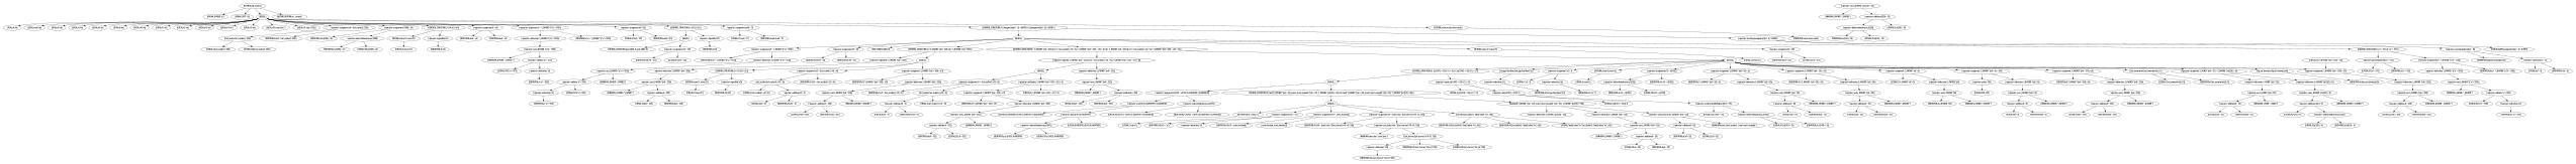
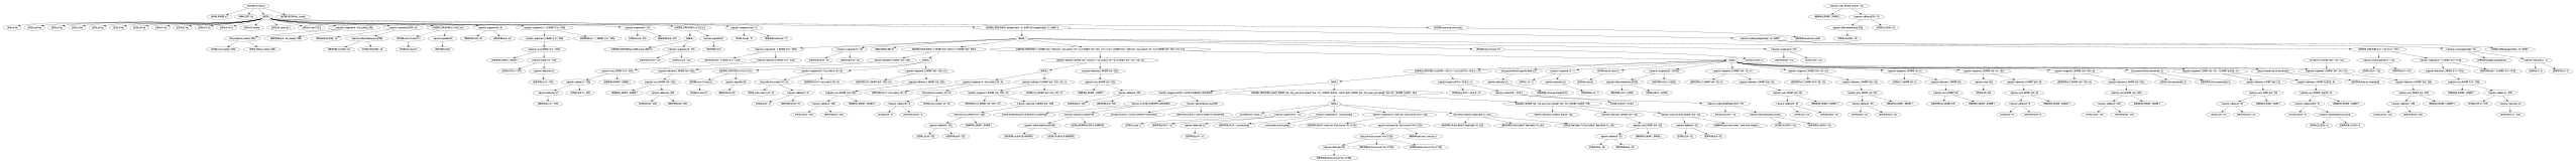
  digraph {
    fontname=Oswald
    node [fontname=Oswald]
    edge [fontname=Oswald]
    n1 [label="(METHOD,tftp_connect)"]
    n2 [label="(PARAM,_DWORD *a1)"]
    n3 [label="(PARAM,_BYTE *a2)"]
    n4 [label="(BLOCK,,)"]
    n5 [label="(METHOD_RETURN,int __fastcall)"]
    n6 [label="(LOCAL,v4: int)"]
    n7 [label="(LOCAL,result: int)"]
    n8 [label="(LOCAL,v6: int)"]
    n9 [label="(LOCAL,v7: int)"]
    n10 [label="(LOCAL,v8: int)"]
    n11 [label="(LOCAL,v9: int)"]
    n12 [label="(LOCAL,v10: int)"]
    n13 [label="(LOCAL,v11: int)"]
    n14 [label="(LOCAL,v12: int)"]
    n15 [label="(LOCAL,v13: int)"]
    n16 [label="(LOCAL,v14: int *)"]
-   n17 [label="(LOCAL,v15: int)"]
+   n17 [label="(LOCAL,v15: location)"]
    n18 [label="(LOCAL,v16: const char *)"]
    n19 [label="(LOCAL,v17: char [ 128 ])"]
    n20 [label="(<operator>.assignment,v4 = Curl_ccalloc(1, 336))"]
    n21 [label="(<operator>.assignment,a1[188] = v4)"]
    n22 [label="(CONTROL_STRUCTURE,if ( !v4 ),if ( !v4 ))"]
    n23 [label="(<operator>.assignment,v6 = v4)"]
    n24 [label="(<operator>.assignment,v7 = *(_DWORD *)(*a1 + 1576))"]
    n25 [label="(<operator>.assignment,v8 = 512)"]
    n26 [label="(CONTROL_STRUCTURE,if ( !v7 ),if ( !v7 ))"]
    n27 [label="(<operator>.assignment,result = 71)"]
    n28 [label="(CONTROL_STRUCTURE,if ( (unsigned int)(v7 - 8) < 0xFFB1 ),if ( (unsigned int)(v7 - 8) < 0xFFB1 ))"]
    n29 [label="(RETURN,return result;,return result;)"]
    n30 [label="(IDENTIFIER,v4,v4 = Curl_ccalloc(1, 336))"]
    n31 [label="(Curl_ccalloc,Curl_ccalloc(1, 336))"]
    n32 [label="(<operator>.indirectIndexAccess,a1[188])"]
    n33 [label="(IDENTIFIER,v4,a1[188] = v4)"]
    n34 [label="(<operator>.logicalNot,!v4)"]
    n35 [label="(RETURN,return 27;,return 27;)"]
    n36 [label="(IDENTIFIER,v6,v6 = v4)"]
    n37 [label="(IDENTIFIER,v4,v6 = v4)"]
    n38 [label="(IDENTIFIER,v7,v7 = *(_DWORD *)(*a1 + 1576))"]
    n39 [label="(<operator>.indirection,*(_DWORD *)(*a1 + 1576))"]
    n40 [label="(IDENTIFIER,v8,v8 = 512)"]
    n41 [label="(LITERAL,512,v8 = 512)"]
    n42 [label="(<operator>.logicalNot,!v7)"]
    n43 [label="(BLOCK,,)"]
    n44 [label="(IDENTIFIER,result,result = 71)"]
    n45 [label="(LITERAL,71,result = 71)"]
    n46 [label="(<operator>.lessThan,(unsigned int)(v7 - 8) < 0xFFB1)"]
    n47 [label="(BLOCK,,)"]
    n48 [label="(IDENTIFIER,result,return result;)"]
    n49 [label="(LITERAL,1,Curl_ccalloc(1, 336))"]
    n50 [label="(LITERAL,336,Curl_ccalloc(1, 336))"]
    n51 [label="(IDENTIFIER,a1,a1[188] = v4)"]
    n52 [label="(LITERAL,188,a1[188] = v4)"]
    n53 [label="(IDENTIFIER,v4,!v4)"]
    n54 [label="(LITERAL,27,return 27;)"]
    n55 [label="(<operator>.cast,(_DWORD *)(*a1 + 1576))"]
    n56 [label="(UNKNOWN,_DWORD *,_DWORD *)"]
    n57 [label="(<operator>.addition,*a1 + 1576)"]
    n58 [label="(<operator>.indirection,*a1)"]
    n59 [label="(LITERAL,1576,*a1 + 1576)"]
    n60 [label="(IDENTIFIER,a1,*a1 + 1576)"]
    n61 [label="(IDENTIFIER,v7,!v7)"]
    n62 [label="(<operator>.assignment,v10 = 512)"]
    n63 [label="(CONTROL_STRUCTURE,goto LABEL_9;,goto LABEL_9;)"]
    n64 [label="(IDENTIFIER,v10,v10 = 512)"]
    n65 [label="(LITERAL,512,v10 = 512)"]
    n66 [label="(<operator>.cast,(unsigned int)(v7 - 8))"]
    n67 [label="(LITERAL,0xFFB1,(unsigned int)(v7 - 8) < 0xFFB1)"]
    n68 [label="(<operator>.assignment,v9 = 512)"]
    n69 [label="(CONTROL_STRUCTURE,if ( v7 >= 512 ),if ( v7 >= 512 ))"]
    n70 [label="(<operator>.assignment,v8 = *(_DWORD *)(*a1 + 1576))"]
    n71 [label="(<operator>.assignment,v10 = v9)"]
    n72 [label="(JUMP_TARGET,LABEL_9)"]
    n73 [label="(CONTROL_STRUCTURE,if ( !*(_DWORD *)(v6 + 328) ),if ( !*(_DWORD *)(v6 + 328) ))"]
    n74 [label="(CONTROL_STRUCTURE,if ( *(_DWORD *)(v6 + 332) || (v11 = Curl_ccalloc(1, v10 + 4), (*(_DWORD *)(v6 + 332) = v11) != 0) ),if ( *(_DWORD *)(v6 + 332) || (v11 = Curl_ccalloc(1, v10 + 4), (*(_DWORD *)(v6 + 332) = v11) != 0) ))"]
    n75 [label="(RETURN,return 27;,return 27;)"]
    n76 [label="(UNKNOWN,unsigned int,unsigned int)"]
    n77 [label="(<operator>.subtraction,v7 - 8)"]
    n78 [label="(IDENTIFIER,v7,v7 - 8)"]
    n79 [label="(LITERAL,8,v7 - 8)"]
    n80 [label="(IDENTIFIER,v9,v9 = 512)"]
    n81 [label="(LITERAL,512,v9 = 512)"]
    n82 [label="(<operator>.greaterEqualsThan,v7 >= 512)"]
    n83 [label="(<operator>.assignment,v9 = *(_DWORD *)(*a1 + 1576))"]
    n84 [label="(IDENTIFIER,v8,v8 = *(_DWORD *)(*a1 + 1576))"]
    n85 [label="(<operator>.indirection,*(_DWORD *)(*a1 + 1576))"]
    n86 [label="(IDENTIFIER,v10,v10 = v9)"]
    n87 [label="(IDENTIFIER,v9,v10 = v9)"]
    n88 [label="(<operator>.logicalNot,!*(_DWORD *)(v6 + 328))"]
    n89 [label="(BLOCK,,)"]
    n90 [label="(<operator>.logicalOr,*(_DWORD *)(v6 + 332) || (v11 = Curl_ccalloc(1, v10 + 4), (*(_DWORD *)(v6 + 332) = v11) != 0))"]
    n91 [label="(BLOCK,,)"]
    n92 [label="(LITERAL,27,return 27;)"]
    n93 [label="(IDENTIFIER,v7,v7 >= 512)"]
    n94 [label="(LITERAL,512,v7 >= 512)"]
    n95 [label="(IDENTIFIER,v9,v9 = *(_DWORD *)(*a1 + 1576))"]
    n96 [label="(<operator>.indirection,*(_DWORD *)(*a1 + 1576))"]
    n97 [label="(<operator>.cast,(_DWORD *)(*a1 + 1576))"]
    n98 [label="(UNKNOWN,_DWORD *,_DWORD *)"]
    n99 [label="(<operator>.addition,*a1 + 1576)"]
    n100 [label="(<operator>.indirection,*a1)"]
    n101 [label="(LITERAL,1576,*a1 + 1576)"]
    n102 [label="(IDENTIFIER,a1,*a1 + 1576)"]
    n103 [label="(<operator>.cast,(_DWORD *)(*a1 + 1576))"]
    n104 [label="(UNKNOWN,_DWORD *,_DWORD *)"]
    n105 [label="(<operator>.addition,*a1 + 1576)"]
    n106 [label="(<operator>.indirection,*a1)"]
    n107 [label="(LITERAL,1576,*a1 + 1576)"]
    n108 [label="(IDENTIFIER,a1,*a1 + 1576)"]
    n109 [label="(<operator>.indirection,*(_DWORD *)(v6 + 328))"]
    n110 [label="(<operator>.assignment,v13 = Curl_ccalloc(1, v10 + 4))"]
    n111 [label="(<operator>.assignment,*(_DWORD *)(v6 + 328) = v13)"]
    n112 [label="(CONTROL_STRUCTURE,if ( !v13 ),if ( !v13 ))"]
    n113 [label="(<operator>.cast,(_DWORD *)(v6 + 328))"]
    n114 [label="(UNKNOWN,_DWORD *,_DWORD *)"]
    n115 [label="(<operator>.addition,v6 + 328)"]
    n116 [label="(IDENTIFIER,v6,v6 + 328)"]
    n117 [label="(LITERAL,328,v6 + 328)"]
    n118 [label="(IDENTIFIER,v13,v13 = Curl_ccalloc(1, v10 + 4))"]
    n119 [label="(Curl_ccalloc,Curl_ccalloc(1, v10 + 4))"]
    n120 [label="(<operator>.indirection,*(_DWORD *)(v6 + 328))"]
    n121 [label="(IDENTIFIER,v13,*(_DWORD *)(v6 + 328) = v13)"]
    n122 [label="(<operator>.logicalNot,!v13)"]
    n123 [label="(RETURN,return 27;,return 27;)"]
    n124 [label="(LITERAL,1,Curl_ccalloc(1, v10 + 4))"]
    n125 [label="(<operator>.addition,v10 + 4)"]
    n126 [label="(IDENTIFIER,v10,v10 + 4)"]
    n127 [label="(LITERAL,4,v10 + 4)"]
    n128 [label="(<operator>.cast,(_DWORD *)(v6 + 328))"]
    n129 [label="(UNKNOWN,_DWORD *,_DWORD *)"]
    n130 [label="(<operator>.addition,v6 + 328)"]
    n131 [label="(IDENTIFIER,v6,v6 + 328)"]
    n132 [label="(LITERAL,328,v6 + 328)"]
    n133 [label="(IDENTIFIER,v13,!v13)"]
    n134 [label="(LITERAL,27,return 27;)"]
    n135 [label="(<operator>.indirection,*(_DWORD *)(v6 + 332))"]
    n136 [label="(BLOCK,,)"]
    n137 [label="(Curl_conncontrol,Curl_conncontrol(a1, 1))"]
    n138 [label="(<operator>.assignment,v12 = a1[105])"]
    n139 [label="(<operator>.assignment,*(_DWORD *)(v6 + 16) = a1)"]
    n140 [label="(<operator>.assignment,*(_DWORD *)(v6 + 20) = v12)"]
    n141 [label="(<operator>.assignment,*(_DWORD *)v6 = 0)"]
    n142 [label="(<operator>.assignment,*(_DWORD *)(v6 + 8) = -100)"]
    n143 [label="(<operator>.assignment,*(_DWORD *)(v6 + 324) = v8)"]
    n144 [label="(<operator>.assignment,*(_DWORD *)(v6 + 320) = 512)"]
    n145 [label="(<operator>.assignment,*(_WORD *)(v6 + 52) = *(_DWORD *)(a1[20] + 4))"]
    n146 [label="(tftp_set_timeouts,tftp_set_timeouts(v4))"]
    n147 [label="(CONTROL_STRUCTURE,if ( ((a1[147] >> 25) & 1) == 0 ),if ( ((a1[147] >> 25) & 1) == 0 ))"]
    n148 [label="(Curl_pgrsStartNow,Curl_pgrsStartNow(*a1))"]
    n149 [label="(<operator>.assignment,*a2 = 1)"]
    n150 [label="(RETURN,return 0;,return 0;)"]
    n151 [label="(<operator>.cast,(_DWORD *)(v6 + 332))"]
    n152 [label="(<operator>.assignment,v11 = Curl_ccalloc(1, v10 + 4))"]
    n153 [label="(<operator>.notEquals,(*(_DWORD *)(v6 + 332) = v11) != 0)"]
    n154 [label="(UNKNOWN,_DWORD *,_DWORD *)"]
    n155 [label="(<operator>.addition,v6 + 332)"]
    n156 [label="(IDENTIFIER,v6,v6 + 332)"]
    n157 [label="(LITERAL,332,v6 + 332)"]
    n158 [label="(IDENTIFIER,v11,v11 = Curl_ccalloc(1, v10 + 4))"]
    n159 [label="(Curl_ccalloc,Curl_ccalloc(1, v10 + 4))"]
    n160 [label="(<operator>.assignment,*(_DWORD *)(v6 + 332) = v11)"]
    n161 [label="(LITERAL,0,(*(_DWORD *)(v6 + 332) = v11) != 0)"]
    n162 [label="(LITERAL,1,Curl_ccalloc(1, v10 + 4))"]
    n163 [label="(<operator>.addition,v10 + 4)"]
    n164 [label="(IDENTIFIER,v10,v10 + 4)"]
    n165 [label="(LITERAL,4,v10 + 4)"]
    n166 [label="(<operator>.indirection,*(_DWORD *)(v6 + 332))"]
    n167 [label="(IDENTIFIER,v11,*(_DWORD *)(v6 + 332) = v11)"]
    n168 [label="(<operator>.cast,(_DWORD *)(v6 + 332))"]
    n169 [label="(UNKNOWN,_DWORD *,_DWORD *)"]
    n170 [label="(<operator>.addition,v6 + 332)"]
    n171 [label="(IDENTIFIER,v6,v6 + 332)"]
    n172 [label="(LITERAL,332,v6 + 332)"]
    n173 [label="(IDENTIFIER,a1,Curl_conncontrol(a1, 1))"]
    n174 [label="(LITERAL,1,Curl_conncontrol(a1, 1))"]
    n175 [label="(IDENTIFIER,v12,v12 = a1[105])"]
    n176 [label="(<operator>.indirectIndexAccess,a1[105])"]
    n177 [label="(<operator>.indirection,*(_DWORD *)(v6 + 16))"]
    n178 [label="(IDENTIFIER,a1,*(_DWORD *)(v6 + 16) = a1)"]
    n179 [label="(<operator>.indirection,*(_DWORD *)(v6 + 20))"]
    n180 [label="(IDENTIFIER,v12,*(_DWORD *)(v6 + 20) = v12)"]
    n181 [label="(<operator>.indirection,*(_DWORD *)v6)"]
    n182 [label="(LITERAL,0,*(_DWORD *)v6 = 0)"]
    n183 [label="(<operator>.indirection,*(_DWORD *)(v6 + 8))"]
    n184 [label="(<operator>.minus,-100)"]
    n185 [label="(<operator>.indirection,*(_DWORD *)(v6 + 324))"]
    n186 [label="(IDENTIFIER,v8,*(_DWORD *)(v6 + 324) = v8)"]
    n187 [label="(<operator>.indirection,*(_DWORD *)(v6 + 320))"]
    n188 [label="(<operator>.indirection,*(_WORD *)(v6 + 52))"]
    n189 [label="(<operator>.indirection,*(_DWORD *)(a1[20] + 4))"]
    n190 [label="(IDENTIFIER,v6,tftp_set_timeouts(v6))"]
    n191 [label="(<operator>.equals,((a1[147] >> 25) & 1) == 0)"]
    n192 [label="(BLOCK,,)"]
    n193 [label="(<operator>.indirection,*a1)"]
    n194 [label="(<operator>.indirection,*a2)"]
    n195 [label="(LITERAL,1,*a2 = 1)"]
    n196 [label="(LITERAL,0,return 0;)"]
    n197 [label="(IDENTIFIER,a1,v12 = a1[105])"]
    n198 [label="(LITERAL,105,v12 = a1[105])"]
    n199 [label="(<operator>.cast,(_DWORD *)(v6 + 16))"]
    n200 [label="(UNKNOWN,_DWORD *,_DWORD *)"]
    n201 [label="(<operator>.addition,v6 + 16)"]
    n202 [label="(IDENTIFIER,v6,v6 + 16)"]
    n203 [label="(LITERAL,16,v6 + 16)"]
    n204 [label="(<operator>.cast,(_DWORD *)(v6 + 20))"]
    n205 [label="(UNKNOWN,_DWORD *,_DWORD *)"]
    n206 [label="(<operator>.addition,v6 + 20)"]
    n207 [label="(IDENTIFIER,v6,v6 + 20)"]
    n208 [label="(LITERAL,20,v6 + 20)"]
    n209 [label="(<operator>.cast,(_DWORD *)v6)"]
    n210 [label="(UNKNOWN,_DWORD *,_DWORD *)"]
    n211 [label="(IDENTIFIER,v6,(_DWORD *)v6)"]
    n212 [label="(<operator>.cast,(_DWORD *)(v6 + 8))"]
    n213 [label="(LITERAL,100,-100)"]
    n214 [label="(UNKNOWN,_DWORD *,_DWORD *)"]
    n215 [label="(<operator>.addition,v6 + 8)"]
    n216 [label="(IDENTIFIER,v6,v6 + 8)"]
    n217 [label="(LITERAL,8,v6 + 8)"]
    n218 [label="(<operator>.cast,(_DWORD *)(v6 + 324))"]
    n219 [label="(UNKNOWN,_DWORD *,_DWORD *)"]
    n220 [label="(<operator>.addition,v6 + 324)"]
    n221 [label="(IDENTIFIER,v6,v6 + 324)"]
    n222 [label="(LITERAL,324,v6 + 324)"]
    n223 [label="(<operator>.cast,(_DWORD *)(v6 + 320))"]
    n224 [label="(LITERAL,512,*(_DWORD *)(v6 + 320) = 512)"]
    n225 [label="(UNKNOWN,_DWORD *,_DWORD *)"]
    n226 [label="(<operator>.addition,v6 + 320)"]
    n227 [label="(IDENTIFIER,v6,v6 + 320)"]
    n228 [label="(LITERAL,320,v6 + 320)"]
    n229 [label="(<operator>.cast,(_WORD *)(v6 + 52))"]
    n230 [label="(<operator>.cast,(_DWORD *)(a1[20] + 4))"]
    n231 [label="(UNKNOWN,_WORD *,_WORD *)"]
    n232 [label="(<operator>.addition,v6 + 52)"]
    n233 [label="(IDENTIFIER,v6,v6 + 52)"]
    n234 [label="(LITERAL,52,v6 + 52)"]
    n235 [label="(UNKNOWN,_DWORD *,_DWORD *)"]
    n236 [label="(<operator>.addition,a1[20] + 4)"]
    n237 [label="(<operator>.indirectIndexAccess,a1[20])"]
    n238 [label="(LITERAL,4,a1[20] + 4)"]
    n239 [label="(IDENTIFIER,a1,a1[20] + 4)"]
    n240 [label="(LITERAL,20,a1[20] + 4)"]
    n241 [label="(<operator>.and,(a1[147] >> 25) & 1)"]
    n242 [label="(LITERAL,0,((a1[147] >> 25) & 1) == 0)"]
    n243 [label="(CONTROL_STRUCTURE,if ( bind(*(_DWORD *)(v6 + 20), (const struct sockaddr *)(v6 + 52), *(_DWORD *)(a1[20] + 16)) ),if ( bind(*(_DWORD *)(v6 + 20), (const struct sockaddr *)(v6 + 52), *(_DWORD *)(a1[20] + 16)) ))"]
    n244 [label="(<operator>.assignment,a1[147] = a1[147] & 0xFDFFFFFF | 0x2000000)"]
    n245 [label="(<operator>.arithmeticShiftRight,a1[147] >> 25)"]
    n246 [label="(LITERAL,1,(a1[147] >> 25) & 1)"]
    n247 [label="(<operator>.indirectIndexAccess,a1[147])"]
    n248 [label="(LITERAL,25,a1[147] >> 25)"]
    n249 [label="(IDENTIFIER,a1,a1[147] >> 25)"]
    n250 [label="(LITERAL,147,a1[147] >> 25)"]
    n251 [label="(bind,bind(*(_DWORD *)(v6 + 20), (const struct sockaddr *)(v6 + 52), *(_DWORD *)(a1[20] + 16)))"]
    n252 [label="(BLOCK,,)"]
    n253 [label="(<operator>.indirectIndexAccess,a1[147])"]
    n254 [label="(<operator>.or,a1[147] & 0xFDFFFFFF | 0x2000000)"]
    n255 [label="(<operator>.indirection,*(_DWORD *)(v6 + 20))"]
    n256 [label="(<operator>.cast,(const struct sockaddr *)(v6 + 52))"]
    n257 [label="(<operator>.indirection,*(_DWORD *)(a1[20] + 16))"]
    n258 [label="(<operator>.assignment,v15 = *a1)"]
    n259 [label="(<operator>.assignment,v14 = _errno_location())"]
    n260 [label="(<operator>.assignment,v16 = (const char *)Curl_strerror(*v14, v17, 128))"]
    n261 [label="(Curl_failf,Curl_failf(v15, \"bind() failed; %s\", v16))"]
    n262 [label="(RETURN,return 7;,return 7;)"]
    n263 [label="(<operator>.cast,(_DWORD *)(v6 + 20))"]
    n264 [label="(UNKNOWN,const struct connect *,const struct sockaddr *)"]
    n265 [label="(<operator>.addition,v6 + 52)"]
    n266 [label="(UNKNOWN,_DWORD *,_DWORD *)"]
    n267 [label="(<operator>.addition,v6 + 20)"]
    n268 [label="(IDENTIFIER,v6,v6 + 20)"]
    n269 [label="(LITERAL,20,v6 + 20)"]
    n270 [label="(IDENTIFIER,v6,v6 + 52)"]
    n271 [label="(LITERAL,52,v6 + 52)"]
    n272 [label="(<operator>.cast,(_DWORD *)(a1[20] + 16))"]
    n273 [label="(UNKNOWN,_DWORD *,_DWORD *)"]
    n274 [label="(<operator>.addition,a1[20] + 16)"]
    n275 [label="(<operator>.indirectIndexAccess,a1[20])"]
    n276 [label="(LITERAL,16,a1[20] + 16)"]
-   n277 [label="(IDENTIFIER,a1,a1[20] + 16)"]
    n278 [label="(LITERAL,20,a1[20] + 16)"]
    n279 [label="(IDENTIFIER,v15,v15 = *a1)"]
    n280 [label="(<operator>.indirection,*a1)"]
    n281 [label="(IDENTIFIER,v14,v14 = _errno_location())"]
    n282 [label="(_errno_location,_errno_location())"]
    n283 [label="(IDENTIFIER,v16,v16 = (const char *)Curl_strerror(*v14, v17, 128))"]
    n284 [label="(<operator>.cast,(const char *)Curl_strerror(*v14, v17, 128))"]
    n285 [label="(IDENTIFIER,v15,Curl_failf(v15, \"bind() failed; %s\", v16))"]
    n286 [label="(LITERAL,\"bind() failed; %s\",Curl_failf(v15, \"bind() failed; %s\", v16))"]
    n287 [label="(IDENTIFIER,v16,Curl_failf(v15, \"bind() failed; %s\", v16))"]
    n288 [label="(LITERAL,7,return 7;)"]
+   n289 [label="(IDENTIFIER,a1,v15 = *a1)"]
    n290 [label="(UNKNOWN,const char *,const char *)"]
    n291 [label="(Curl_strerror,Curl_strerror(*v14, v17, 128))"]
    n292 [label="(<operator>.indirection,*v14)"]
    n293 [label="(IDENTIFIER,v17,Curl_strerror(*v14, v17, 128))"]
    n294 [label="(LITERAL,128,Curl_strerror(*v14, v17, 128))"]
    n295 [label="(IDENTIFIER,v14,Curl_strerror(*v14, v17, 128))"]
    n296 [label="(IDENTIFIER,a1,a1[147] = a1[147] & 0xFDFFFFFF | 0x2000000)"]
    n297 [label="(LITERAL,147,a1[147] = a1[147] & 0xFDFFFFFF | 0x2000000)"]
    n298 [label="(<operator>.and,a1[147] & 0xFDFFFFFF)"]
    n299 [label="(LITERAL,0x2000000,a1[147] & 0xFDFFFFFF | 0x2000000)"]
    n300 [label="(<operator>.indirectIndexAccess,a1[147])"]
    n301 [label="(LITERAL,0xFDFFFFFF,a1[147] & 0xFDFFFFFF)"]
    n302 [label="(IDENTIFIER,a1,a1[147] & 0xFDFFFFFF)"]
    n303 [label="(LITERAL,147,a1[147] & 0xFDFFFFFF)"]
    n304 [label="(IDENTIFIER,a1,Curl_pgrsStartNow(*a1))"]
    n305 [label="(IDENTIFIER,a2,*a2 = 1)"]
    n1 -> n2
    n1 -> n3
    n1 -> n4
    n1 -> n5
    n4 -> n6
    n4 -> n7
    n4 -> n8
    n4 -> n9
    n4 -> n10
    n4 -> n11
    n4 -> n12
    n4 -> n13
    n4 -> n14
    n4 -> n15
    n4 -> n16
    n4 -> n17
    n4 -> n18
    n4 -> n19
    n4 -> n20
    n4 -> n21
    n4 -> n22
    n4 -> n23
    n4 -> n24
    n4 -> n25
    n4 -> n26
    n4 -> n27
    n4 -> n28
    n4 -> n29
    n20 -> n30
    n20 -> n31
    n21 -> n32
    n21 -> n33
    n22 -> n34
    n22 -> n35
    n23 -> n36
    n23 -> n37
    n24 -> n38
    n24 -> n39
    n25 -> n40
    n25 -> n41
    n26 -> n42
    n26 -> n43
    n27 -> n44
    n27 -> n45
    n28 -> n46
    n28 -> n47
    n29 -> n48
    n31 -> n49
    n31 -> n50
    n32 -> n51
    n32 -> n52
    n34 -> n53
    n35 -> n54
    n39 -> n55
    n42 -> n61
    n43 -> n62
    n43 -> n63
    n46 -> n66
    n46 -> n67
    n47 -> n68
    n47 -> n69
    n47 -> n70
    n47 -> n71
    n47 -> n72
    n47 -> n73
    n47 -> n74
    n47 -> n75
    n55 -> n56
    n55 -> n57
    n57 -> n58
    n57 -> n59
    n58 -> n60
    n62 -> n64
    n62 -> n65
    n66 -> n76
    n66 -> n77
    n68 -> n80
    n68 -> n81
    n69 -> n82
    n69 -> n83
    n70 -> n84
    n70 -> n85
    n71 -> n86
    n71 -> n87
    n73 -> n88
    n73 -> n89
    n74 -> n90
    n74 -> n91
    n75 -> n92
    n77 -> n78
    n77 -> n79
    n82 -> n93
    n82 -> n94
    n83 -> n95
    n83 -> n96
    n85 -> n103
    n88 -> n109
    n89 -> n110
    n89 -> n111
    n89 -> n112
    n90 -> n135
    n90 -> n136
    n91 -> n137
    n91 -> n138
    n91 -> n139
    n91 -> n140
    n91 -> n141
    n91 -> n142
    n91 -> n143
    n91 -> n144
    n91 -> n145
    n91 -> n146
    n91 -> n147
    n91 -> n148
    n91 -> n149
    n91 -> n150
    n96 -> n97
    n97 -> n98
    n97 -> n99
    n99 -> n100
    n99 -> n101
    n100 -> n102
    n103 -> n104
    n103 -> n105
    n105 -> n106
    n105 -> n107
    n106 -> n108
    n109 -> n113
    n110 -> n118
    n110 -> n119
    n111 -> n120
    n111 -> n121
    n112 -> n122
    n112 -> n123
    n113 -> n114
    n113 -> n115
    n115 -> n116
    n115 -> n117
    n119 -> n124
    n119 -> n125
    n120 -> n128
    n122 -> n133
    n123 -> n134
    n125 -> n126
    n125 -> n127
    n128 -> n129
    n128 -> n130
    n130 -> n131
    n130 -> n132
    n135 -> n151
    n136 -> n152
    n136 -> n153
    n137 -> n173
    n137 -> n174
    n138 -> n175
    n138 -> n176
    n139 -> n177
    n139 -> n178
    n140 -> n179
    n140 -> n180
    n141 -> n181
    n141 -> n182
    n142 -> n183
    n142 -> n184
    n143 -> n185
    n143 -> n186
    n144 -> n187
    n145 -> n188
    n145 -> n189
    n146 -> n190
    n147 -> n191
    n147 -> n192
    n148 -> n193
    n149 -> n194
    n149 -> n195
    n150 -> n196
    n151 -> n154
    n151 -> n155
    n152 -> n158
    n152 -> n159
    n153 -> n160
    n153 -> n161
    n155 -> n156
    n155 -> n157
    n159 -> n162
    n159 -> n163
    n160 -> n166
    n160 -> n167
    n163 -> n164
    n163 -> n165
    n166 -> n168
    n168 -> n169
    n168 -> n170
    n170 -> n171
    n170 -> n172
    n176 -> n197
    n176 -> n198
    n177 -> n199
    n179 -> n204
    n181 -> n209
    n183 -> n212
    n184 -> n213
    n185 -> n218
    n187 -> n223
    n188 -> n229
    n189 -> n230
    n191 -> n241
    n191 -> n242
    n192 -> n243
    n192 -> n244
    n193 -> n304
    n194 -> n305
    n199 -> n200
    n199 -> n201
    n201 -> n202
    n201 -> n203
    n204 -> n205
    n204 -> n206
    n206 -> n207
    n206 -> n208
    n209 -> n210
    n209 -> n211
    n212 -> n214
    n212 -> n215
    n215 -> n216
    n215 -> n217
    n218 -> n219
    n218 -> n220
    n220 -> n221
    n220 -> n222
    n223 -> n225
    n223 -> n226
    n224 -> n144
    n226 -> n227
    n226 -> n228
    n229 -> n231
    n229 -> n232
    n230 -> n235
    n230 -> n236
    n232 -> n233
    n232 -> n234
    n236 -> n237
    n236 -> n238
    n237 -> n239
    n237 -> n240
    n241 -> n245
    n241 -> n246
    n243 -> n251
    n243 -> n252
    n244 -> n253
    n244 -> n254
    n245 -> n247
    n245 -> n248
    n247 -> n249
    n247 -> n250
    n251 -> n255
    n251 -> n256
    n251 -> n257
    n252 -> n258
    n252 -> n259
    n252 -> n260
    n252 -> n261
    n252 -> n262
    n253 -> n296
    n253 -> n297
    n254 -> n298
    n254 -> n299
    n255 -> n263
    n256 -> n264
    n256 -> n265
    n258 -> n279
    n258 -> n280
    n259 -> n281
    n259 -> n282
    n260 -> n283
    n260 -> n284
    n261 -> n285
    n261 -> n286
    n261 -> n287
    n262 -> n288
    n263 -> n266
    n263 -> n267
    n265 -> n270
    n265 -> n271
    n267 -> n268
    n267 -> n269
    n272 -> n273
    n272 -> n274
    n274 -> n275
    n274 -> n276
-   n275 -> n277
    n275 -> n278
+   n280 -> n289
    n284 -> n290
    n284 -> n291
    n291 -> n292
    n291 -> n293
    n291 -> n294
    n292 -> n295
    n298 -> n300
    n298 -> n301
    n300 -> n302
    n300 -> n303
  }
